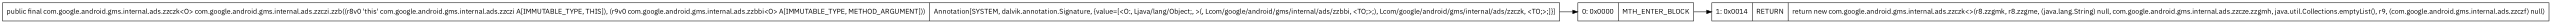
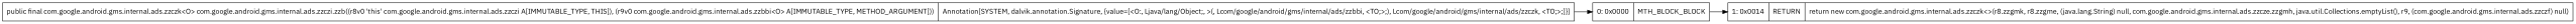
  digraph {
    rankdir=LR
    fontname="IBM Plex Sans"
    node [shape=record fontname="IBM Plex Sans"]
    edge [fontname="IBM Plex Sans"]
-   n1 [label="{0\:\ 0x0000|MTH_ENTER_BLOCK\l}"]
+   n1 [label="{0\:\ 0x0000|MTH_BLOCK_BLOCK\l}"]
    n2 [label="{1\:\ 0x0014|RETURN\l|return new com.google.android.gms.internal.ads.zzczk\<\>(r8.zzgmk, r8.zzgme, (java.lang.String) null, com.google.android.gms.internal.ads.zzcze.zzgmh, java.util.Collections.emptyList(), r9, (com.google.android.gms.internal.ads.zzczf) null)\l}"]
    n3 [label="{public final com.google.android.gms.internal.ads.zzczk\<O\> com.google.android.gms.internal.ads.zzczi.zzb((r8v0 'this' com.google.android.gms.internal.ads.zzczi A[IMMUTABLE_TYPE, THIS]), (r9v0 com.google.android.gms.internal.ads.zzbbi\<O\> A[IMMUTABLE_TYPE, METHOD_ARGUMENT]))  | Annotation[SYSTEM, dalvik.annotation.Signature, \{value=[\<O:, Ljava\/lang\/Object;, \>(, Lcom\/google\/android\/gms\/internal\/ads\/zzbbi, \<TO;\>;), Lcom\/google\/android\/gms\/internal\/ads\/zzczk, \<TO;\>;]\}]\l}"]
    n1 -> n2
    n3 -> n1
  }
